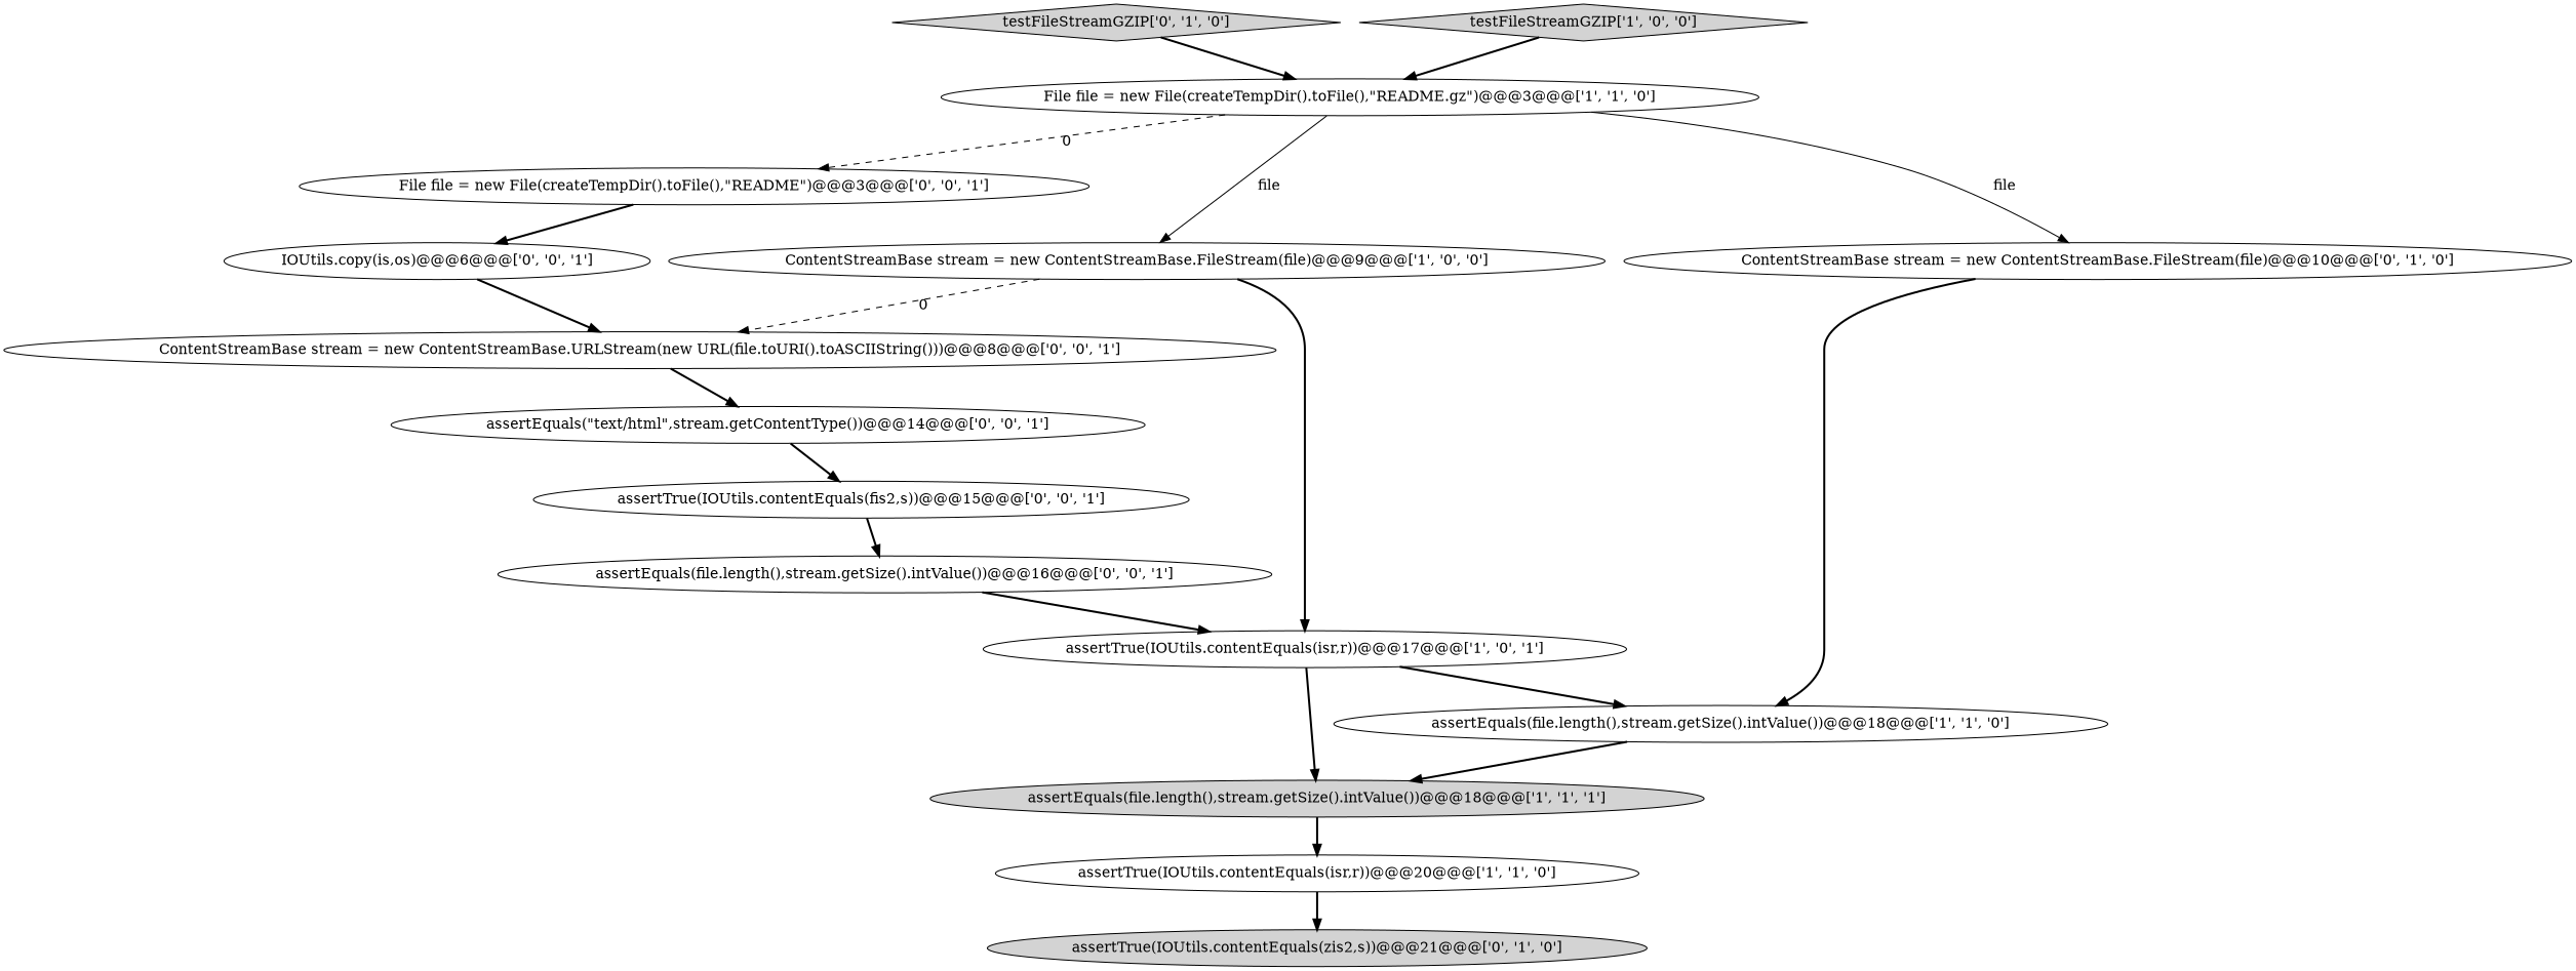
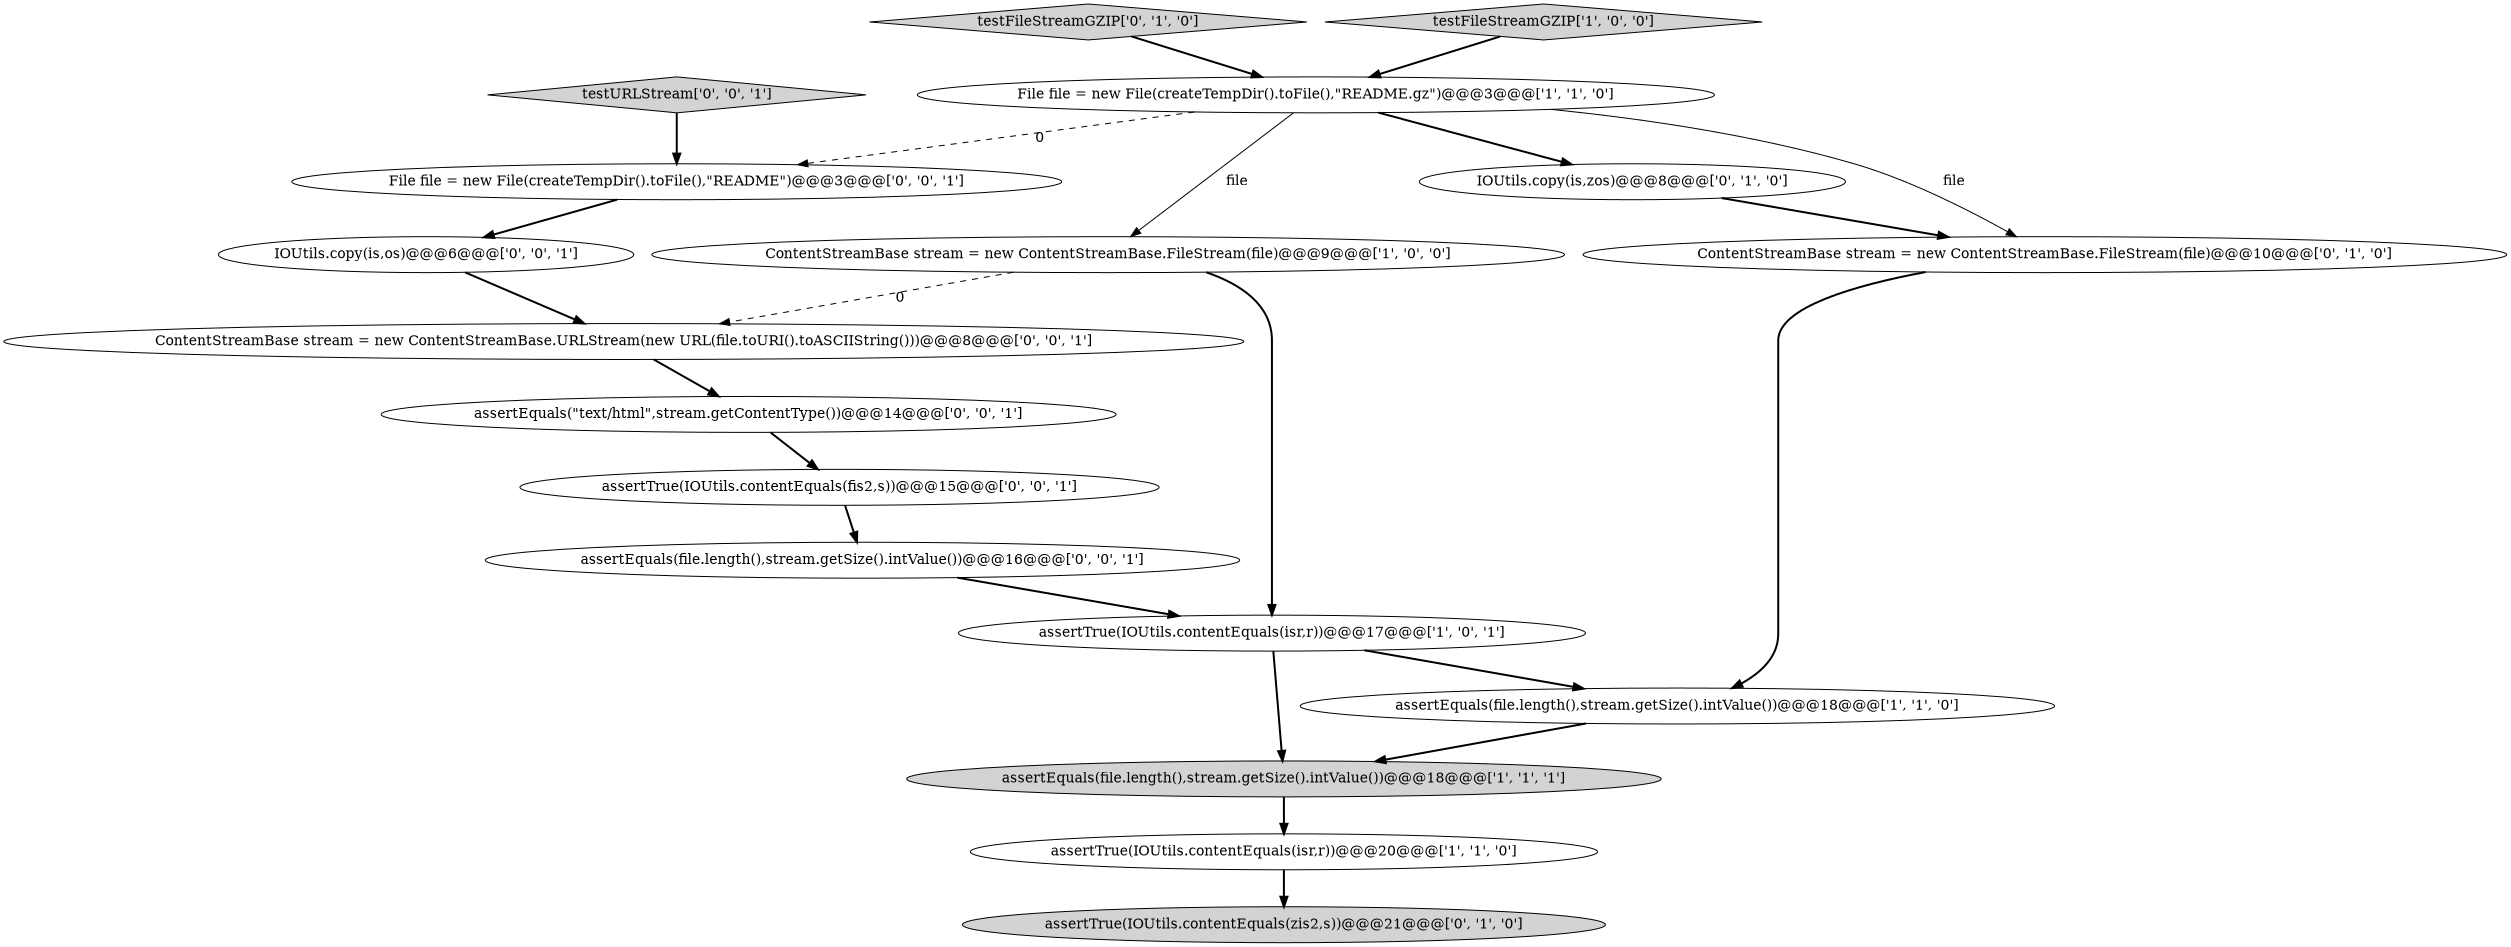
  digraph {
    node [fillcolor=white shape=ellipse style=filled]
    edge [style=bold]
    n1 [label="assertTrue(IOUtils.contentEquals(fis2,s))@@@15@@@['0', '0', '1']"]
    n2 [label="assertEquals(file.length(),stream.getSize().intValue())@@@16@@@['0', '0', '1']"]
    n3 [label="assertTrue(IOUtils.contentEquals(isr,r))@@@17@@@['1', '0', '1']"]
    n4 [fillcolor=lightgray label="assertEquals(file.length(),stream.getSize().intValue())@@@18@@@['1', '1', '1']"]
    n5 [label="assertTrue(IOUtils.contentEquals(isr,r))@@@20@@@['1', '1', '0']"]
    n6 [fillcolor=lightgray label="assertTrue(IOUtils.contentEquals(zis2,s))@@@21@@@['0', '1', '0']"]
    n7 [label="assertEquals(file.length(),stream.getSize().intValue())@@@18@@@['1', '1', '0']"]
    n8 [label="ContentStreamBase stream = new ContentStreamBase.FileStream(file)@@@9@@@['1', '0', '0']"]
    n9 [label="ContentStreamBase stream = new ContentStreamBase.URLStream(new URL(file.toURI().toASCIIString()))@@@8@@@['0', '0', '1']"]
+   n10 [label="IOUtils.copy(is,zos)@@@8@@@['0', '1', '0']"]
    n11 [label="ContentStreamBase stream = new ContentStreamBase.FileStream(file)@@@10@@@['0', '1', '0']"]
    n12 [fillcolor=lightgray label="testFileStreamGZIP['0', '1', '0']" shape=diamond]
    n13 [label="File file = new File(createTempDir().toFile(),\"README.gz\")@@@3@@@['1', '1', '0']"]
    n14 [label="File file = new File(createTempDir().toFile(),\"README\")@@@3@@@['0', '0', '1']"]
    n15 [label="IOUtils.copy(is,os)@@@6@@@['0', '0', '1']"]
    n16 [label="assertEquals(\"text/html\",stream.getContentType())@@@14@@@['0', '0', '1']"]
    n17 [fillcolor=lightgray label="testFileStreamGZIP['1', '0', '0']" shape=diamond]
+   n18 [fillcolor=lightgray label="testURLStream['0', '0', '1']" shape=diamond]
    n1 -> n2
    n2 -> n3
    n3 -> n4
    n3 -> n7
    n4 -> n5
    n5 -> n6
    n7 -> n4
    n8 -> n3
    n8 -> n9 [label=0 style=dashed]
    n9 -> n16
+   n10 -> n11
    n11 -> n7
    n12 -> n13
    n13 -> n8 [label=file style=solid]
+   n13 -> n10
    n13 -> n11 [label=file style=solid]
    n13 -> n14 [label=0 style=dashed]
    n14 -> n15
    n15 -> n9
    n16 -> n1
    n17 -> n13
+   n18 -> n14
  }
